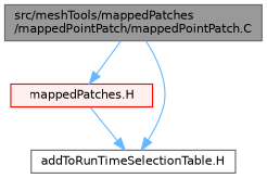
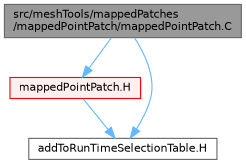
  digraph {
    node [fontname=Helvetica fontsize=10 shape=box style=filled]
    edge [color=steelblue1 fontname=Helvetica fontsize=10 labelfontname=Helvetica labelfontsize=10 style=solid]
    n1 [color=gray40 fillcolor=grey60 fontcolor=black height=0.2 label="src/meshTools/mappedPatches\l/mappedPointPatch/mappedPointPatch.C" width=0.4]
-   n2 [color=red fillcolor="#FFF0F0" height=0.2 label="mappedPatches.H" width=0.4]
+   n2 [color=red fillcolor="#FFF0F0" height=0.2 label="mappedPointPatch.H" width=0.4]
    n3 [color=grey40 fillcolor=white height=0.2 label="addToRunTimeSelectionTable.H" width=0.4]
    n1 -> n2
    n1 -> n3
    n2 -> n3
  }
